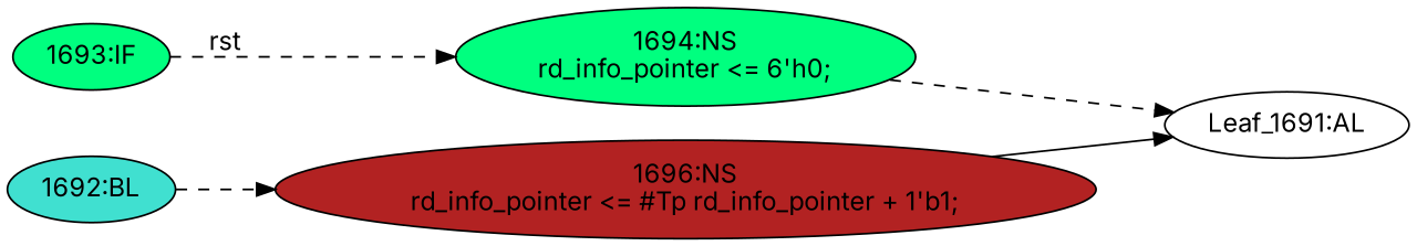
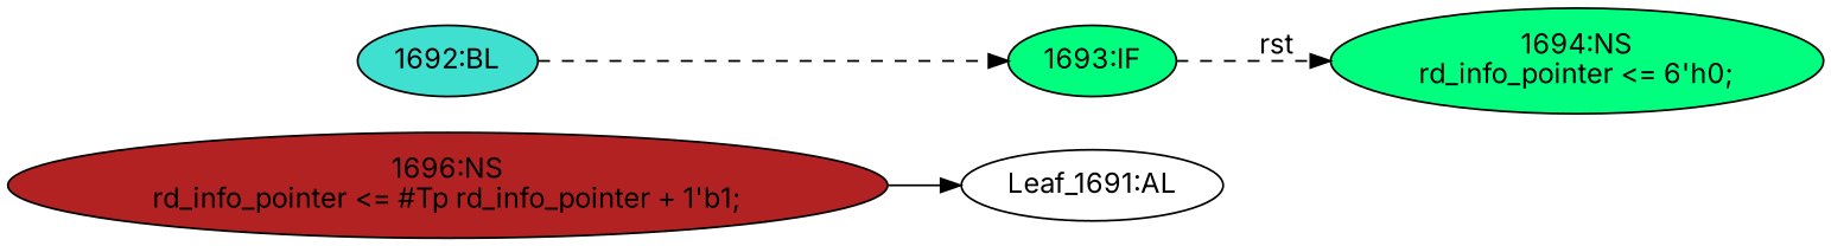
  strict digraph {
    fontname=Inter
    rankdir=LR
    node [fillcolor=springgreen fontname=Inter statements="[]" style=filled typ=NonblockingSubstitution]
    edge [cond="[]" fontname=Inter lineno=None style=dashed]
    n1 [ast="<pyverilog.vparser.ast.NonblockingSubstitution object at 0x7f44f6bbd990>" fillcolor=firebrick label="1696:NS\nrd_info_pointer <= #Tp rd_info_pointer + 1'b1;" statements="[<pyverilog.vparser.ast.NonblockingSubstitution object at 0x7f44f6bbd990>]"]
    n2 [def_var="['rd_info_pointer']" label="Leaf_1691:AL" fillcolor="" statements="" style="" typ=""]
    n3 [ast="<pyverilog.vparser.ast.NonblockingSubstitution object at 0x7f44f6b75b10>" label="1694:NS\nrd_info_pointer <= 6'h0;" statements="[<pyverilog.vparser.ast.NonblockingSubstitution object at 0x7f44f6b75b10>]"]
    n4 [ast="<pyverilog.vparser.ast.Block object at 0x7f44f6b75d50>" fillcolor=turquoise label="1692:BL" typ=Block]
    n5 [ast="<pyverilog.vparser.ast.IfStatement object at 0x7f44f6b75fd0>" label="1693:IF" typ=IfStatement]
    n1 -> n2 [style=solid]
-   n3 -> n2
-   n4 -> n1
+   n4 -> n5
    n5 -> n3 [cond="['rst']" label=rst lineno=1693]
  }
